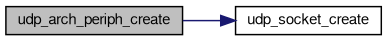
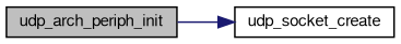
  digraph {
    rankdir=LR
    node [color=black fontname=FreeSans fontsize=10 shape=record style=filled]
-   n1 [fillcolor=grey75 fontcolor=black height=0.2 label=udp_arch_periph_create width=0.4]
+   n1 [fillcolor=grey75 fontcolor=black height=0.2 label=udp_arch_periph_init width=0.4]
    n2 [fillcolor=white height=0.2 label=udp_socket_create width=0.4]
    n1 -> n2 [color=midnightblue fontname=FreeSans fontsize=10 labelfontname=FreeSans labelfontsize=10 style=solid]
  }
